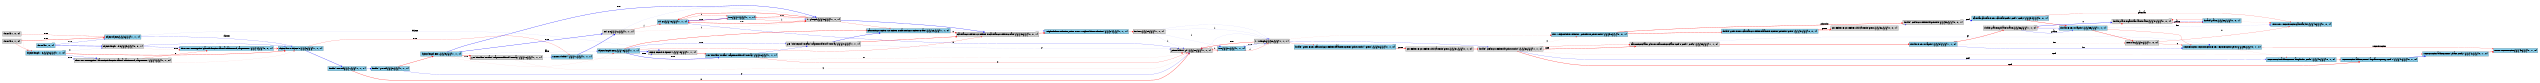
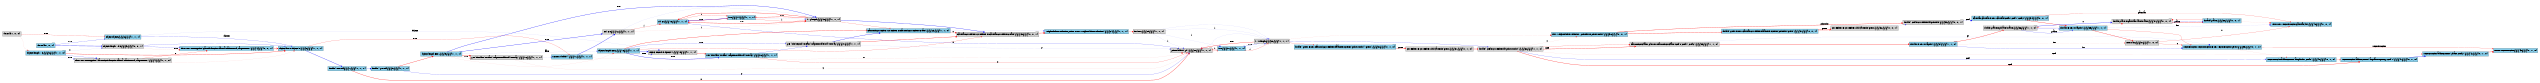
  digraph {
    rankdir=LR
    node [fillcolor=skyblue shape=box style=filled]
    edge [arrowhead=tee color=red style=solid]
    n1 [label="x(i( = i@@@15@@@['1', '1', '1']"]
    n2 [label="i++@@@14@@@['1', '1', '1']"]
    n3 [fillcolor=lightgrey label="points.add(x(i(,y(i()@@@28@@@['1', '1', '1']" shape=folder]
    n4 [fillcolor=lightgrey label="i < y.length@@@13@@@['1', '1', '1']"]
    n5 [label="i++@@@27@@@['1', '1', '1']"]
    n6 [fillcolor=lightgrey label="double(( coef = curveFitter.fit(pointList)@@@33@@@['0', '0', '1']" shape=folder]
    n7 [label="Gaussian gaussian = new Gaussian(coef(0(,coef(1(,coef(2()@@@34@@@['0', '0', '1']" shape=folder]
    n8 [label="return new VectorFunction(gaussian,list)@@@40@@@['0', '0', '1']"]
    n9 [label="List list = new ArrayList()@@@35@@@['1', '1', '1']"]
    n10 [fillcolor=lightgrey label="curveFitter = curveFitter.withStartPoint(guess)@@@32@@@['0', '0', '1']"]
    n11 [label="Object first = objects(0(@@@6@@@['1', '1', '1']"]
    n12 [label="double(( x = null@@@7@@@['1', '1', '1']"]
    n13 [label="x = new double((((@@@11@@@['1', '1', '1']"]
    n14 [label="double(( y = null@@@8@@@['1', '1', '1']"]
    n15 [fillcolor=lightgrey label="y = ((List)first).stream().mapToDouble(null).toArray()@@@10@@@['1', '1', '1']"]
    n16 [fillcolor=lightgrey label="int i = 0@@@12@@@['1', '1', '1']"]
    n17 [label="VectorFunction vectorFunction = new VectorFunction(pf,list)@@@39@@@['0', '1', '0']"]
    n18 [fillcolor=lightgrey label="double yvalue = gaussian.value(xvalue)@@@37@@@['0', '0', '1']" shape=folder]
    n19 [fillcolor=lightgrey label="double yvalue = pf.value(xvalue)@@@36@@@['1', '1', '0']" shape=folder]
    n20 [fillcolor=lightgrey label="return list@@@37@@@['1', '0', '0']" shape=folder]
    n21 [label="objects.length == 1@@@9@@@['1', '1', '1']"]
    n22 [label="objects.length > 3@@@3@@@['1', '1', '0']" shape=folder]
    n23 [fillcolor=lightgrey label="objects.length >= 3@@@3@@@['0', '0', '1']"]
    n24 [fillcolor=lightgrey label="throw new IOException(\"harmonicFit function takes a maximum of 2 arguments.\")@@@4@@@['1', '1', '0']" shape=folder]
    n25 [label="throw new IOException(\"gaussfit function takes a maximum of 2 arguments.\")@@@4@@@['0', '0', '1']" shape=folder]
    n26 [fillcolor=lightgrey label="HarmonicOscillator pf = new HarmonicOscillator(coef(0(,coef(1(,coef(2()@@@33@@@['1', '1', '0']"]
    n27 [label="List list = new ArrayList()@@@34@@@['1', '1', '0']" shape=folder]
    n28 [label="return vectorFunction@@@43@@@['0', '1', '0']"]
    n29 [label="vectorFunction.addToContext(\"amplitude\",coef(0()@@@40@@@['0', '1', '0']"]
    n30 [fillcolor=lightgrey label="y = ((List)second).stream().mapToDouble(null).toArray()@@@21@@@['1', '1', '1']" shape=folder]
    n31 [fillcolor=lightgrey label="GaussianCurveFitter curveFitter = GaussianCurveFitter.create()@@@23@@@['0', '0', '1']" shape=folder]
    n32 [label="HarmonicCurveFitter curveFitter = HarmonicCurveFitter.create()@@@23@@@['1', '1', '0']" shape=folder]
    n33 [label="WeightedObservedPoints points = new WeightedObservedPoints()@@@24@@@['1', '1', '1']"]
-   n34 [fillcolor=lightgrey label="doWork['0', '1', '0']"]
    n35 [label="Object objects@@@2@@@['1', '1', '1']"]
    n36 [fillcolor=lightgrey label="Object second = objects(1(@@@19@@@['1', '1', '1']"]
    n37 [fillcolor=lightgrey label="i < x.length@@@26@@@['1', '1', '1']"]
    n38 [label="double(( guess = new HarmonicCurveFitter.ParameterGuesser(points.toList()).guess()@@@30@@@['0', '1', '0']" shape=folder]
    n39 [label="List<WeightedObservedPoint> pointList = points.toList()@@@30@@@['0', '0', '1']" shape=folder]
    n40 [fillcolor=lightgrey label="double(( coef = curveFitter.fit(points.toList())@@@32@@@['1', '1', '0']" shape=folder]
    n41 [fillcolor=lightgrey label="curveFitter = curveFitter.withStartPoint(guess)@@@31@@@['0', '1', '0']"]
    n42 [label="double(( guess = new GaussianCurveFitter.ParameterGuesser(pointList).guess()@@@31@@@['0', '0', '1']"]
    n43 [label="vectorFunction.addToContext(\"phase\",coef(2()@@@42@@@['0', '1', '0']"]
    n44 [label="vectorFunction.addToContext(\"angularFrequency\",coef(1()@@@41@@@['0', '1', '0']"]
    n45 [fillcolor=lightgrey label="doWork['1', '0', '0']"]
    n46 [label="doWork['0', '0', '1']" shape=folder]
    n47 [label="list.add(yvalue)@@@38@@@['0', '0', '1']"]
    n48 [label="objects.length == 2@@@18@@@['1', '1', '1']" shape=folder]
    n49 [label="x = ((List)first).stream().mapToDouble(null).toArray()@@@20@@@['1', '1', '1']"]
    n50 [fillcolor=lightgrey label="int i = 0@@@25@@@['1', '1', '1']"]
    n1 -> n2 [style=bold]
    n1 -> n2 [arrowhead=vee label=i]
    n1 -> n3 [color=blue label=x]
    n2 -> n1 [color=blue label=true style=bold]
    n2 -> n4 [arrowhead=vee color=blue style=dotted]
    n2 -> n4 [arrowhead=box label=i]
    n3 -> n5
    n4 -> n1 [arrowhead=vee label=true style=bold]
    n4 -> n1 [arrowhead=vee style=bold]
    n4 -> n2 [label=true style=bold]
    n4 -> n31 [arrowhead=box color=blue style=bold]
    n4 -> n32
    n5 -> n3 [label=i]
    n5 -> n37 [arrowhead=vee color=blue style=dotted]
    n5 -> n37 [label=i]
    n6 -> n7 [arrowhead=vee color=blue label=coef style=dotted]
    n6 -> n7 [arrowhead=box color=blue style=dotted]
    n7 -> n8 [label=gaussian]
    n7 -> n9 [arrowhead=vee style=bold]
    n9 -> n8 [arrowhead=box color=blue label=list style=dotted]
    n9 -> n17
    n9 -> n18 [arrowhead=box style=dotted]
    n9 -> n19 [arrowhead=vee style=dotted]
    n9 -> n20 [style=bold]
    n10 -> n6 [arrowhead=vee color=blue style=dotted]
    n11 -> n12 [color=blue style=bold]
    n11 -> n13 [label=true]
    n12 -> n3 [arrowhead=vee label=x style=bold]
    n12 -> n14 [arrowhead=box color=blue]
    n13 -> n3 [arrowhead=box label=x style=dotted]
    n13 -> n16 [arrowhead=vee color=blue style=bold]
    n14 -> n3 [color=blue label=y]
    n14 -> n21 [arrowhead=vee style=bold]
    n15 -> n3 [label=y style=dotted]
    n15 -> n13 [color=blue style=dotted]
    n16 -> n1 [arrowhead=box label=i]
    n16 -> n4 [arrowhead=vee label=i style=dotted]
    n16 -> n4 [color=blue style=dotted]
    n17 -> n28 [arrowhead=vee label=vectorFunction]
    n17 -> n29 [style=dotted]
    n18 -> n47 [label=yvalue style=bold]
    n18 -> n47 [color=blue]
    n19 -> n9 [color=blue label=yvalue]
    n19 -> n9 [color=blue]
    n19 -> n18 [arrowhead=vee color=blue label=0 style=bold]
    n20 -> n8 [arrowhead=vee label=0]
    n20 -> n17 [arrowhead=vee label=0]
    n21 -> n4 [arrowhead=vee color=blue label=true style=bold]
    n21 -> n15 [arrowhead=box style=bold]
    n21 -> n15 [label=true style=dotted]
    n21 -> n16 [arrowhead=vee color=blue label=true style=bold]
    n21 -> n48 [arrowhead=vee style=dotted]
    n21 -> n48 [color=blue label=false style=dotted]
    n22 -> n11 [arrowhead=box style=bold]
    n22 -> n23 [color=blue label=0 style=dotted]
    n22 -> n24 [arrowhead=box color=blue]
    n22 -> n24 [color=blue label=true style=dotted]
    n23 -> n11 [color=blue]
    n23 -> n25 [color=blue]
    n23 -> n25 [arrowhead=box label=true style=dotted]
    n24 -> n11 [arrowhead=vee style=dotted]
    n24 -> n25 [arrowhead=box label=0]
    n25 -> n11 [arrowhead=vee style=bold]
    n26 -> n17 [arrowhead=box color=blue label=pf style=dotted]
    n26 -> n27 [arrowhead=box style=bold]
    n27 -> n17 [arrowhead=box color=blue label=list]
    n27 -> n19 [style=bold]
    n27 -> n20 [label=list style=dotted]
    n29 -> n44 [arrowhead=vee]
    n30 -> n3 [color=blue label=y style=dotted]
    n30 -> n31 [arrowhead=box style=bold]
    n30 -> n32 [arrowhead=box color=blue style=bold]
    n31 -> n33 [arrowhead=box style=bold]
    n32 -> n31 [arrowhead=box label=0]
    n32 -> n33 [arrowhead=vee color=blue style=dotted]
    n33 -> n50 [arrowhead=box]
-   n34 -> n22
-   n34 -> n35 [arrowhead=vee label=true style=bold]
    n35 -> n11 [color=blue label=objects]
    n35 -> n36 [arrowhead=box color=blue label=objects style=dotted]
    n36 -> n49 [style=bold]
    n37 -> n3 [color=blue style=dotted]
    n37 -> n3 [arrowhead=vee label=true style=bold]
    n37 -> n5 [color=blue label=true]
    n37 -> n38
    n37 -> n39 [arrowhead=box style=dotted]
    n37 -> n40 [color=blue]
    n38 -> n41 [arrowhead=vee]
    n38 -> n41 [label=guess]
    n39 -> n6 [arrowhead=vee label=pointList style=bold]
    n39 -> n42 [style=bold]
    n40 -> n26 [arrowhead=box]
    n40 -> n26 [arrowhead=vee label=coef style=bold]
    n40 -> n29 [arrowhead=vee color=blue label=coef]
    n40 -> n39 [arrowhead=vee label=0 style=dotted]
    n40 -> n43 [arrowhead=vee label=coef style=dotted]
    n40 -> n44 [arrowhead=box label=coef style=bold]
    n41 -> n40 [style=bold]
    n42 -> n10 [label=guess style=bold]
    n42 -> n10 [arrowhead=vee]
    n43 -> n28 [arrowhead=box style=bold]
    n44 -> n43 [arrowhead=vee color=blue style=bold]
    n45 -> n22 [arrowhead=vee style=dotted]
    n45 -> n35 [label=true]
    n46 -> n23 [color=blue style=bold]
    n46 -> n35 [color=blue label=true]
    n47 -> n8 [arrowhead=box style=dotted]
    n47 -> n18 [arrowhead=box]
    n48 -> n30 [color=blue label=true]
    n48 -> n31 [arrowhead=vee]
    n48 -> n32 [style=bold]
    n48 -> n36 [arrowhead=vee color=blue label=true style=dotted]
    n48 -> n36 [arrowhead=vee color=blue style=bold]
    n48 -> n49 [color=blue label=true style=bold]
    n49 -> n3 [label=x]
    n49 -> n30 [arrowhead=box color=blue]
    n50 -> n3 [arrowhead=vee color=blue label=i style=dotted]
    n50 -> n5 [arrowhead=box color=blue label=i style=dotted]
    n50 -> n37 [color=blue style=dotted]
    n50 -> n37 [color=blue label=i style=dotted]
  }
